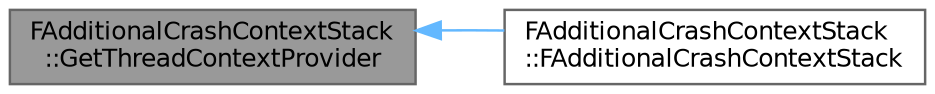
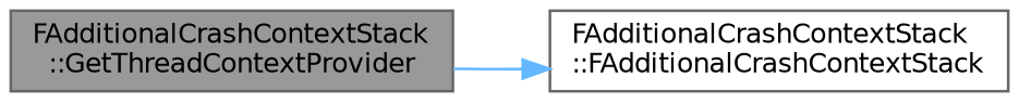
  digraph {
    rankdir=LR
    node [fontname=Helvetica fontsize=10 shape=box style=filled]
    n1 [color=gray40 fillcolor=grey60 fontcolor=black height=0.2 label="FAdditionalCrashContextStack\l::GetThreadContextProvider" width=0.4]
    n2 [color=grey40 fillcolor=white height=0.2 label="FAdditionalCrashContextStack\l::FAdditionalCrashContextStack" width=0.4]
-   n2 -> n1 [color=steelblue1 fontname=Helvetica fontsize=10 labelfontname=Helvetica labelfontsize=10 style=solid]
+   n1 -> n2 [color=steelblue1 fontname=Helvetica fontsize=10 labelfontname=Helvetica labelfontsize=10 style=solid]
  }
